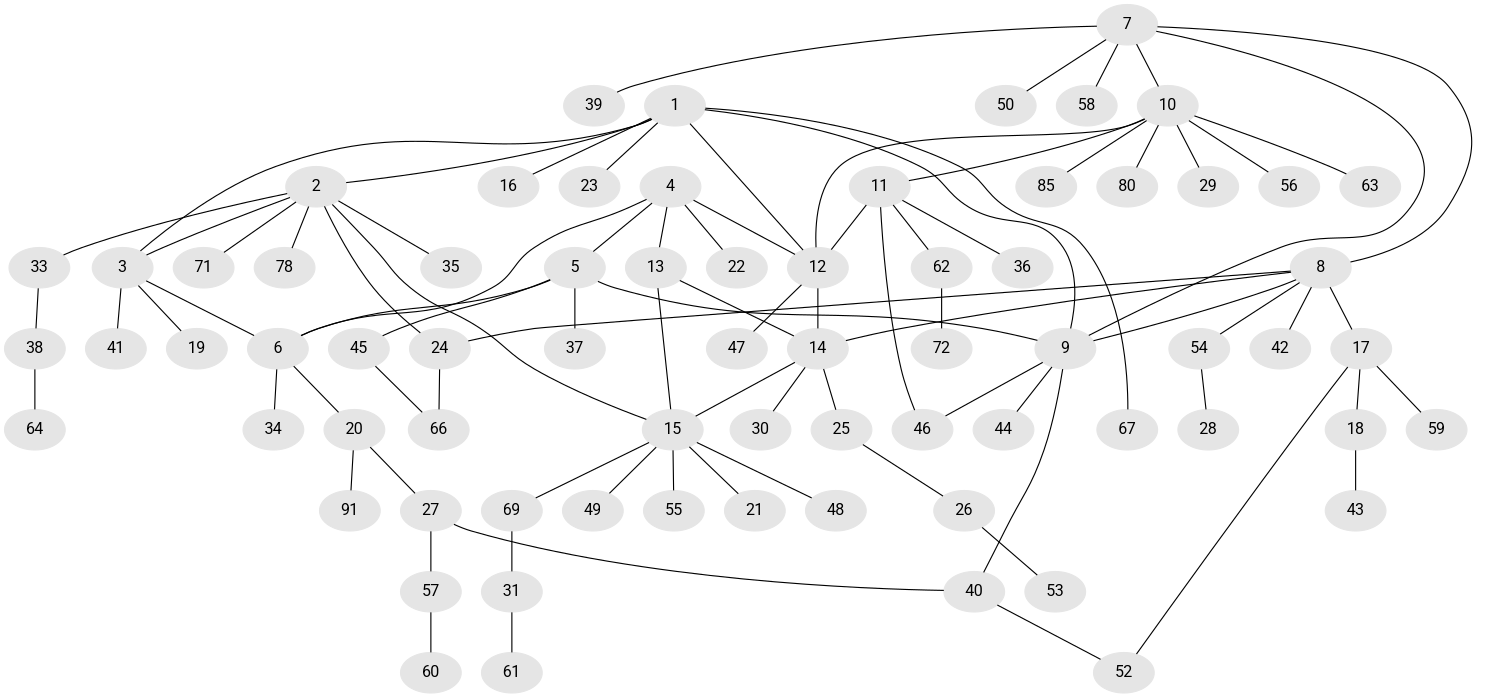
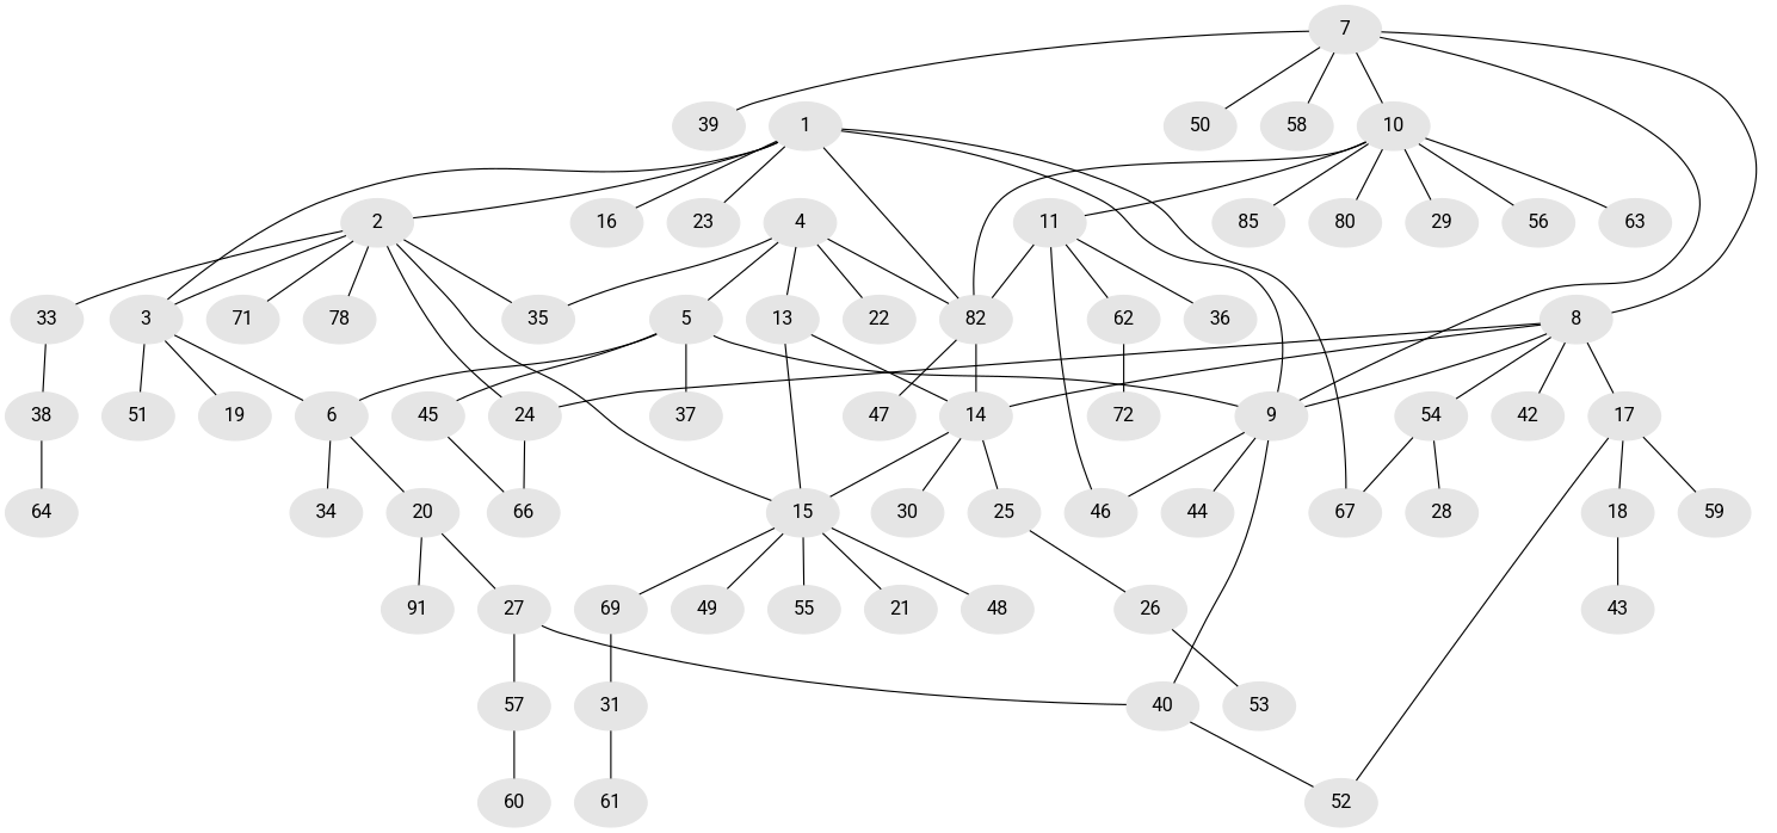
  graph {
    fontname=Roboto
    node [color=gray90 fontname=Roboto style=filled]
    edge [fontname=Roboto]
    1
    2
    3
    9
-   12
+   12 [label=82]
    16
    23
    67
    15
    24
    33
    35
    n13 [label=78]
    71
    6
    19
-   41
+   41 [label=51]
    40
    44
    46
    14
    47
    21
    48
    49
    55
    69
    66
    38
    20
    34
    4
    5
    13
    22
    37
    45
    27
    n39 [label=91]
    7
    8
    10
    39
    50
    58
    17
    42
    54
    11
    29
    56
    63
    n53 [label=85]
    n54 [label=80]
    25
    30
    18
    52
    59
    28
    57
    36
    62
    72
    26
    31
    43
    53
    61
    60
    64
    1 -- 2
    1 -- 3
    1 -- 9
    1 -- 12
    1 -- 16
    1 -- 23
    1 -- 67
    2 -- 3
    2 -- 15
    2 -- 24
    2 -- 33
    2 -- 35
    2 -- n13
    2 -- 71
    3 -- 6
    3 -- 19
    3 -- 41
    9 -- 40
    9 -- 44
    9 -- 46
    12 -- 14
    12 -- 47
    15 -- 21
    15 -- 48
    15 -- 49
    15 -- 55
    15 -- 69
    24 -- 66
    33 -- 38
    6 -- 20
    6 -- 34
    40 -- 52
    14 -- 15
    14 -- 25
    14 -- 30
    69 -- 31
    38 -- 64
    20 -- 27
    20 -- n39
    4 -- 12
-   4 -- 6
+   4 -- 35
    4 -- 5
    4 -- 13
    4 -- 22
    5 -- 9
    5 -- 6
    5 -- 37
    5 -- 45
    13 -- 15
    13 -- 14
    45 -- 66
    27 -- 40
    27 -- 57
    7 -- 9
    7 -- 8
    7 -- 10
    7 -- 39
    7 -- 50
    7 -- 58
    8 -- 9
    8 -- 24
    8 -- 14
    8 -- 17
    8 -- 42
    8 -- 54
    10 -- 12
    10 -- 11
    10 -- 29
    10 -- 56
    10 -- 63
    10 -- n53
    10 -- n54
    17 -- 18
    17 -- 52
    17 -- 59
+   54 -- 67
    54 -- 28
    11 -- 12
    11 -- 46
    11 -- 36
    11 -- 62
    25 -- 26
    18 -- 43
    57 -- 60
    62 -- 72
    26 -- 53
    31 -- 61
  }
